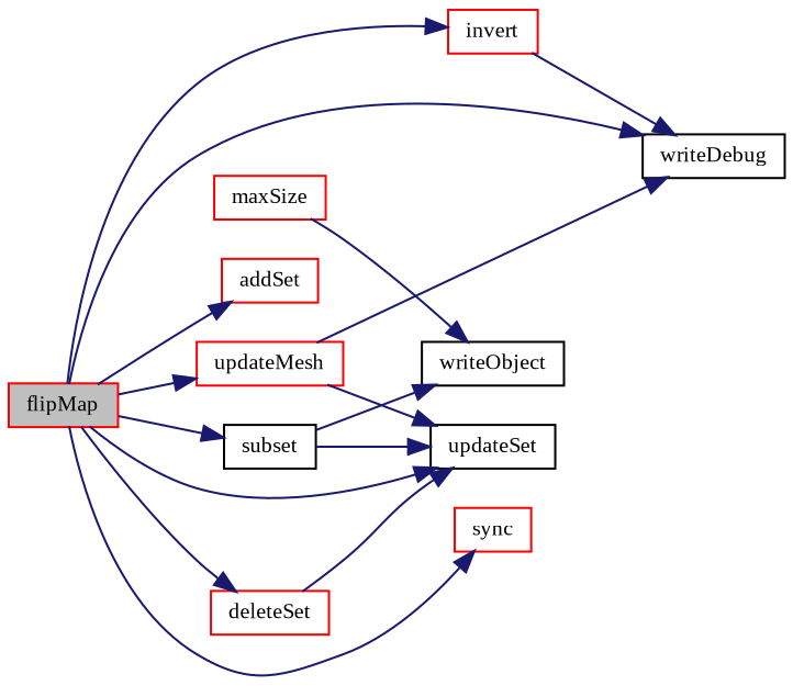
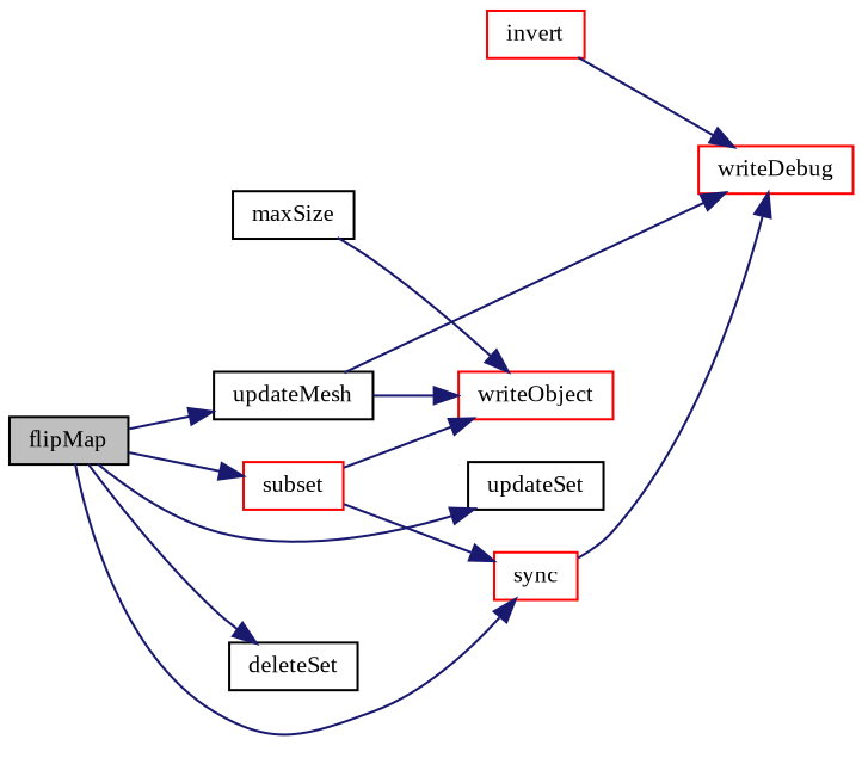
  digraph {
    fontname="Liberation Serif"
    rankdir=LR
    node [color=red fontname="Liberation Serif" fontsize=10 shape=record]
    edge [color=midnightblue fontname="Liberation Serif" fontsize=10 labelfontname=Helvetica labelfontsize=10 style=solid]
-   n1 [fillcolor=grey75 fontcolor=black height=0.2 label=flipMap style=filled width=0.4]
-   n2 [height=0.2 label=addSet width=0.4]
+   n1 [color=black fillcolor=grey75 fontcolor=black height=0.2 label=flipMap style=filled width=0.4]
    n3 [color=black height=0.2 label=updateSet width=0.4]
-   n4 [height=0.2 label=deleteSet width=0.4]
+   n4 [color=black height=0.2 label=deleteSet width=0.4]
    n5 [height=0.2 label=invert width=0.4]
-   n6 [color=black height=0.2 label=subset width=0.4]
+   n6 [height=0.2 label=subset width=0.4]
    n7 [height=0.2 label=sync width=0.4]
-   n8 [height=0.2 label=updateMesh width=0.4]
-   n9 [color=black height=0.2 label=writeDebug width=0.4]
-   n10 [height=0.2 label=maxSize width=0.4]
-   n11 [color=black height=0.2 label=writeObject width=0.4]
-   n1 -> n2
+   n8 [color=black height=0.2 label=updateMesh width=0.4]
+   n9 [height=0.2 label=writeDebug width=0.4]
+   n10 [color=black height=0.2 label=maxSize width=0.4]
+   n11 [height=0.2 label=writeObject width=0.4]
    n1 -> n3
    n1 -> n4
-   n1 -> n5
    n1 -> n6
    n1 -> n7
    n1 -> n8
-   n1 -> n9
-   n4 -> n3
+   n7 -> n9
    n5 -> n9
-   n6 -> n3
+   n6 -> n7
    n6 -> n11
-   n8 -> n3
+   n8 -> n11
    n8 -> n9
    n10 -> n11
  }
